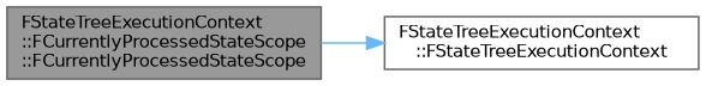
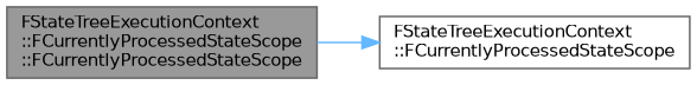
  digraph {
    rankdir=LR
    node [fontname=Helvetica fontsize=10 shape=box style=filled]
    n1 [color=gray40 fillcolor=grey60 fontcolor=black height=0.2 label="FStateTreeExecutionContext\l::FCurrentlyProcessedStateScope\l::FCurrentlyProcessedStateScope" width=0.4]
-   n2 [color=grey40 fillcolor=white height=0.2 label="FStateTreeExecutionContext\l::FStateTreeExecutionContext" width=0.4]
+   n2 [color=grey40 fillcolor=white height=0.2 label="FStateTreeExecutionContext\l::FCurrentlyProcessedStateScope" width=0.4]
    n1 -> n2 [color=steelblue1 fontname=Helvetica fontsize=10 labelfontname=Helvetica labelfontsize=10 style=solid]
  }
